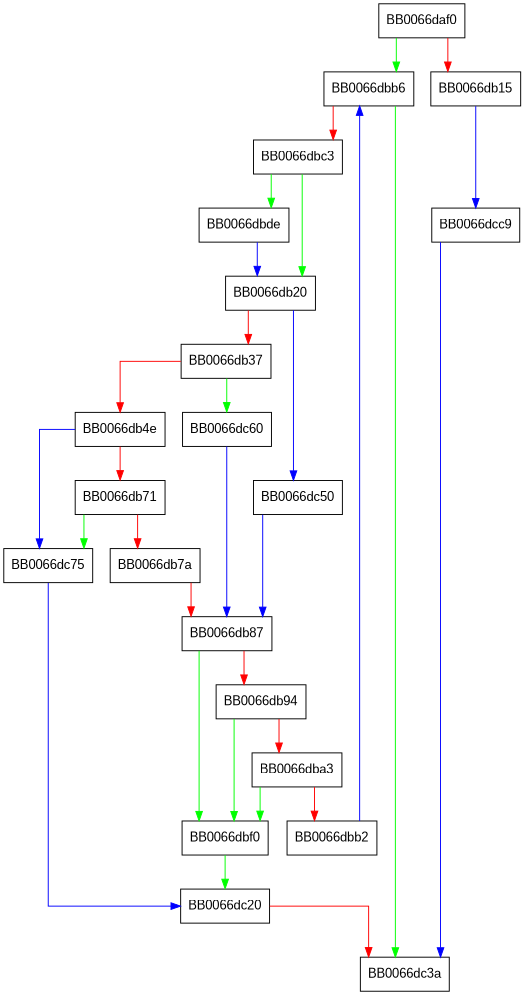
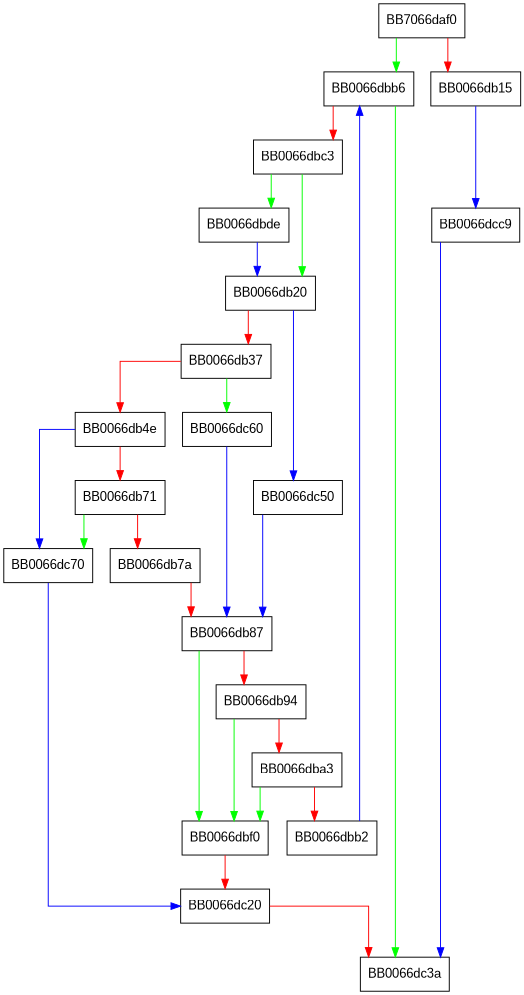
  digraph {
    fontname="Liberation Sans"
    splines=ortho
    node [fontname="Liberation Sans" shape=box]
    edge [color=red fontname="Liberation Sans"]
-   BB0066daf0
+   BB0066daf0 [label=BB7066daf0]
    BB0066dbb6
    BB0066db15
    BB0066dc3a
    BB0066dbc3
    BB0066dcc9
    BB0066db20
    BB0066dbde
    BB0066dc50
    BB0066db37
    BB0066db87
    BB0066dc60
    BB0066db4e
    BB0066dbf0
    BB0066db94
-   BB0066dc70 [label=BB0066dc75]
+   BB0066dc70
    BB0066db71
    BB0066dc20
    BB0066db7a
    BB0066dba3
    BB0066dbb2
    BB0066daf0 -> BB0066dbb6 [color=green]
    BB0066daf0 -> BB0066db15
    BB0066dbb6 -> BB0066dc3a [color=green]
    BB0066dbb6 -> BB0066dbc3
    BB0066db15 -> BB0066dcc9 [color=blue]
    BB0066dbc3 -> BB0066db20 [color=green]
    BB0066dbc3 -> BB0066dbde [color=green]
    BB0066dcc9 -> BB0066dc3a [color=blue]
    BB0066db20 -> BB0066dc50 [color=blue]
    BB0066db20 -> BB0066db37
    BB0066dbde -> BB0066db20 [color=blue]
    BB0066dc50 -> BB0066db87 [color=blue]
    BB0066db37 -> BB0066dc60 [color=green]
    BB0066db37 -> BB0066db4e
    BB0066db87 -> BB0066dbf0 [color=green]
    BB0066db87 -> BB0066db94
    BB0066dc60 -> BB0066db87 [color=blue]
    BB0066db4e -> BB0066dc70 [color=blue]
    BB0066db4e -> BB0066db71
-   BB0066dbf0 -> BB0066dc20 [color=green]
+   BB0066dbf0 -> BB0066dc20
    BB0066db94 -> BB0066dbf0 [color=green]
    BB0066db94 -> BB0066dba3
    BB0066dc70 -> BB0066dc20 [color=blue]
    BB0066db71 -> BB0066dc70 [color=green]
    BB0066db71 -> BB0066db7a
    BB0066dc20 -> BB0066dc3a
    BB0066db7a -> BB0066db87
    BB0066dba3 -> BB0066dbf0 [color=green]
    BB0066dba3 -> BB0066dbb2
    BB0066dbb2 -> BB0066dbb6 [color=blue]
  }
